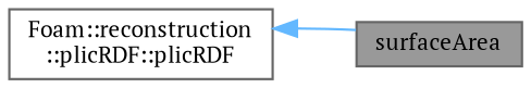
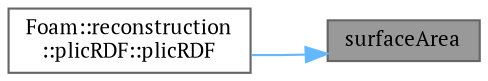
  digraph {
    rankdir=RL
    fontname="PT Serif"
    node [fontname="PT Serif" fontsize=10 shape=box style=filled]
    n1 [color=gray40 fillcolor=grey60 fontcolor=black height=0.2 label=surfaceArea width=0.4]
    n2 [color=grey40 fillcolor=white height=0.2 label="Foam::reconstruction\l::plicRDF::plicRDF" width=0.4]
-   n2 -> n1 [color=steelblue1 dir=back fontname="PT Serif" fontsize=10 labelfontname=Helvetica labelfontsize=10 style=solid]
+   n1 -> n2 [color=steelblue1 dir=back fontname="PT Serif" fontsize=10 labelfontname=Helvetica labelfontsize=10 style=solid]
  }
